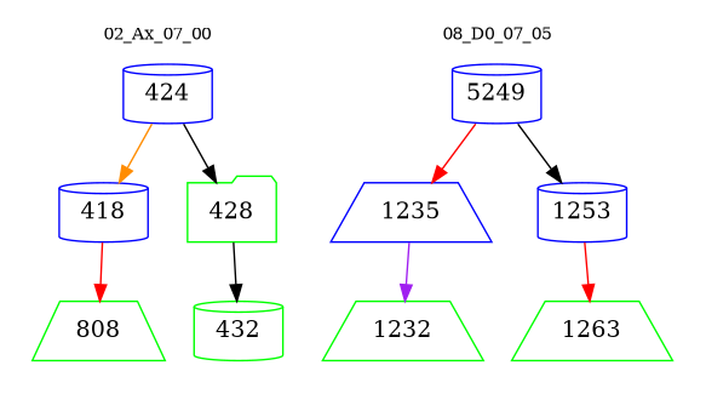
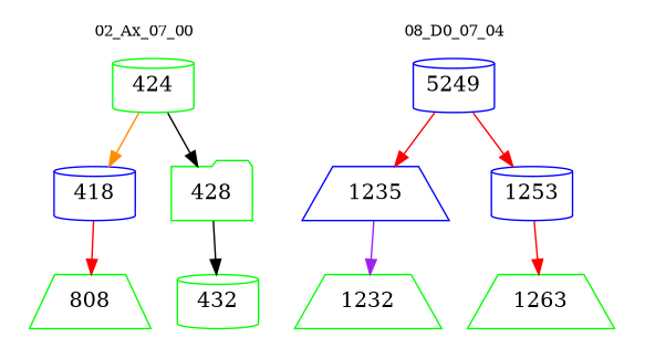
  digraph {
    node [color=blue shape=cylinder]
    edge [color=red]
-   n1 [label=424]
+   n1 [color=green label=424]
    n2 [label=418]
    n3 [color=green label=428 shape=folder]
    n4 [color=green label=808 shape=trapezium]
    n5 [color=green label=432]
    n6 [label=5249]
    n7 [label=1235 shape=trapezium]
    n8 [label=1253]
    n9 [color=green label=1232 shape=trapezium]
    n10 [color=green label=1263 shape=trapezium]
    subgraph cluster_1 {
      color=white
      fontsize=10
      label="02_Ax_07_00"
      n1
      n2
      n3
      n4
      n5
    }
    subgraph cluster_2 {
      color=white
      fontsize=10
-     label="08_D0_07_05"
+     label="08_D0_07_04"
      n6
      n7
      n8
      n9
      n10
    }
    n1 -> n2 [color=darkorange]
    n1 -> n3 [color=black]
    n2 -> n4
    n3 -> n5 [color=black]
    n6 -> n7
-   n6 -> n8 [color=black]
+   n6 -> n8
    n7 -> n9 [color=purple]
    n8 -> n10
  }
